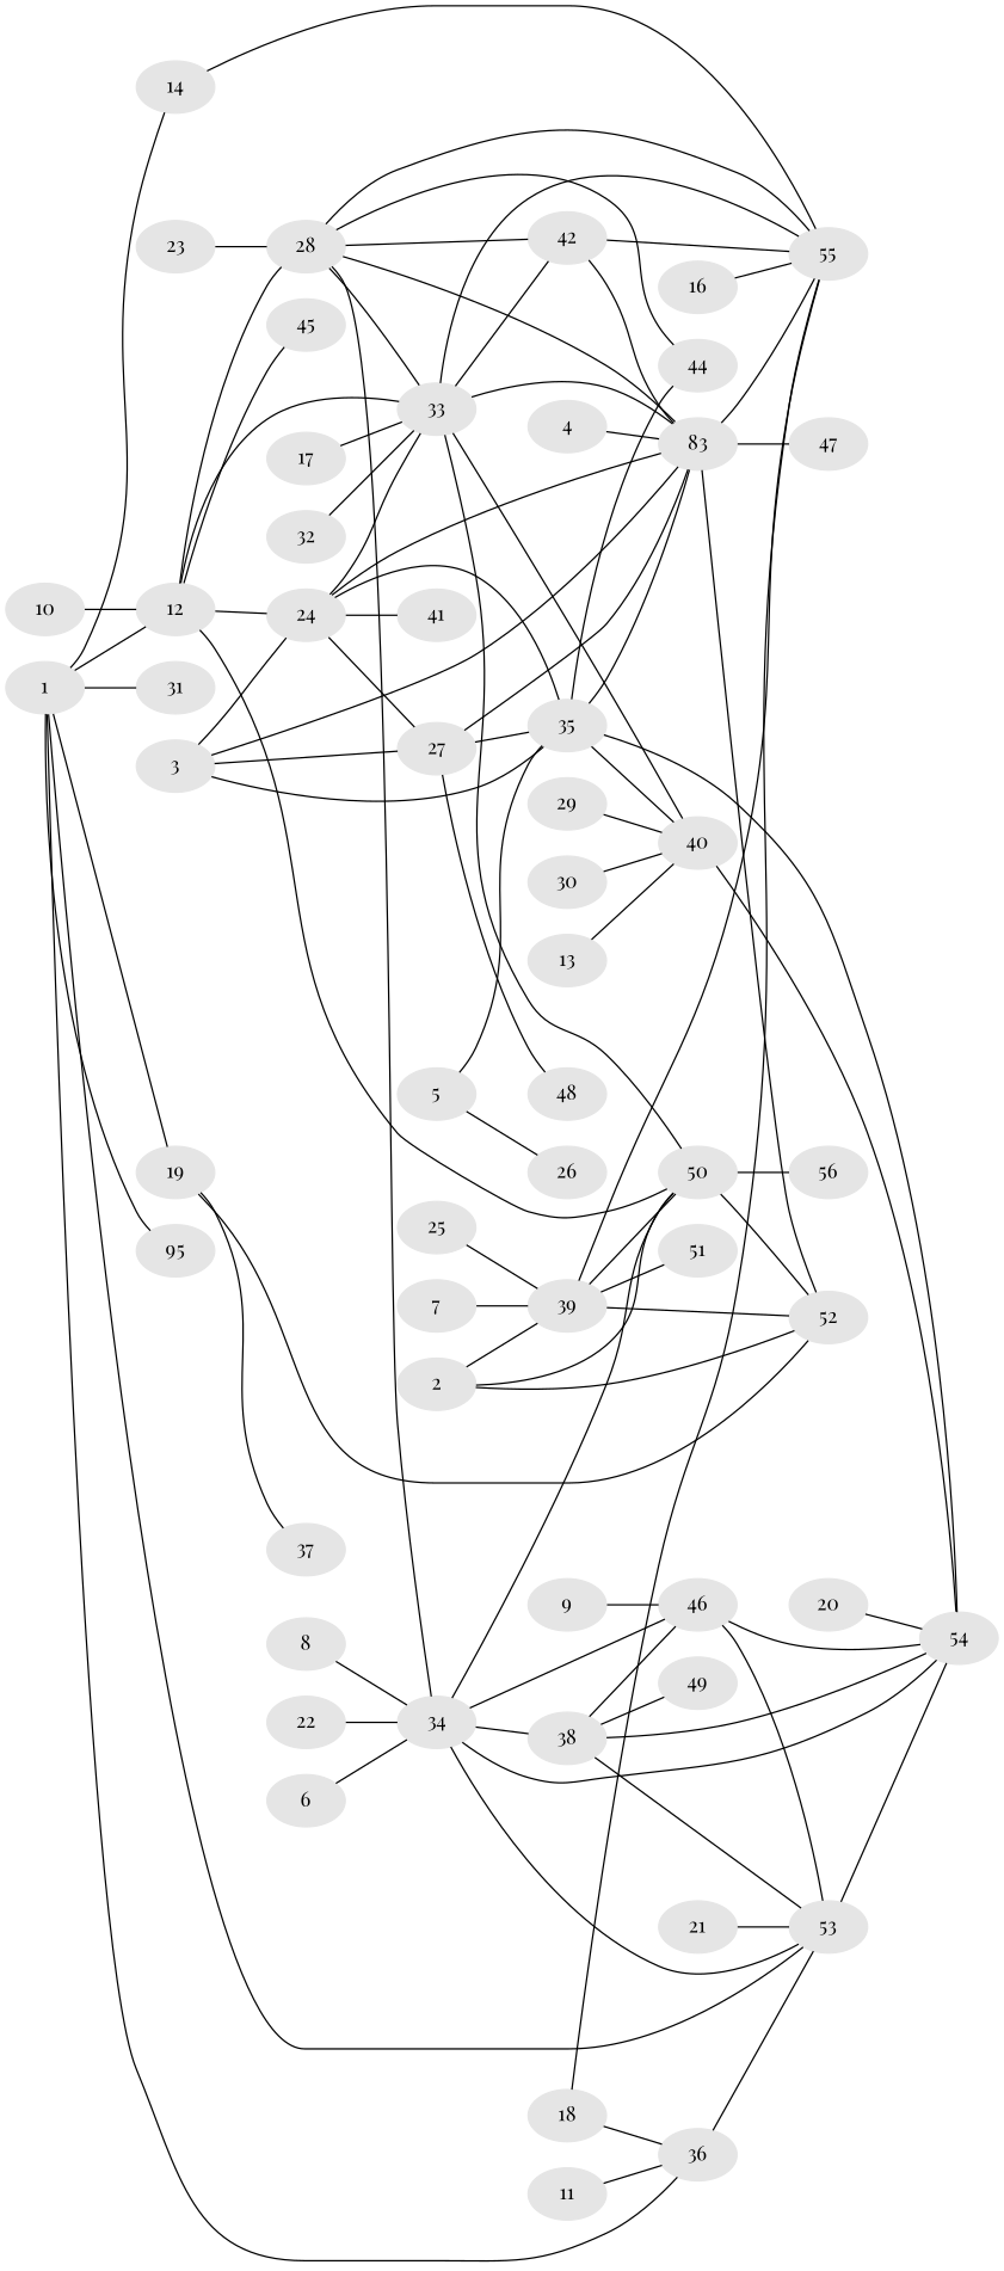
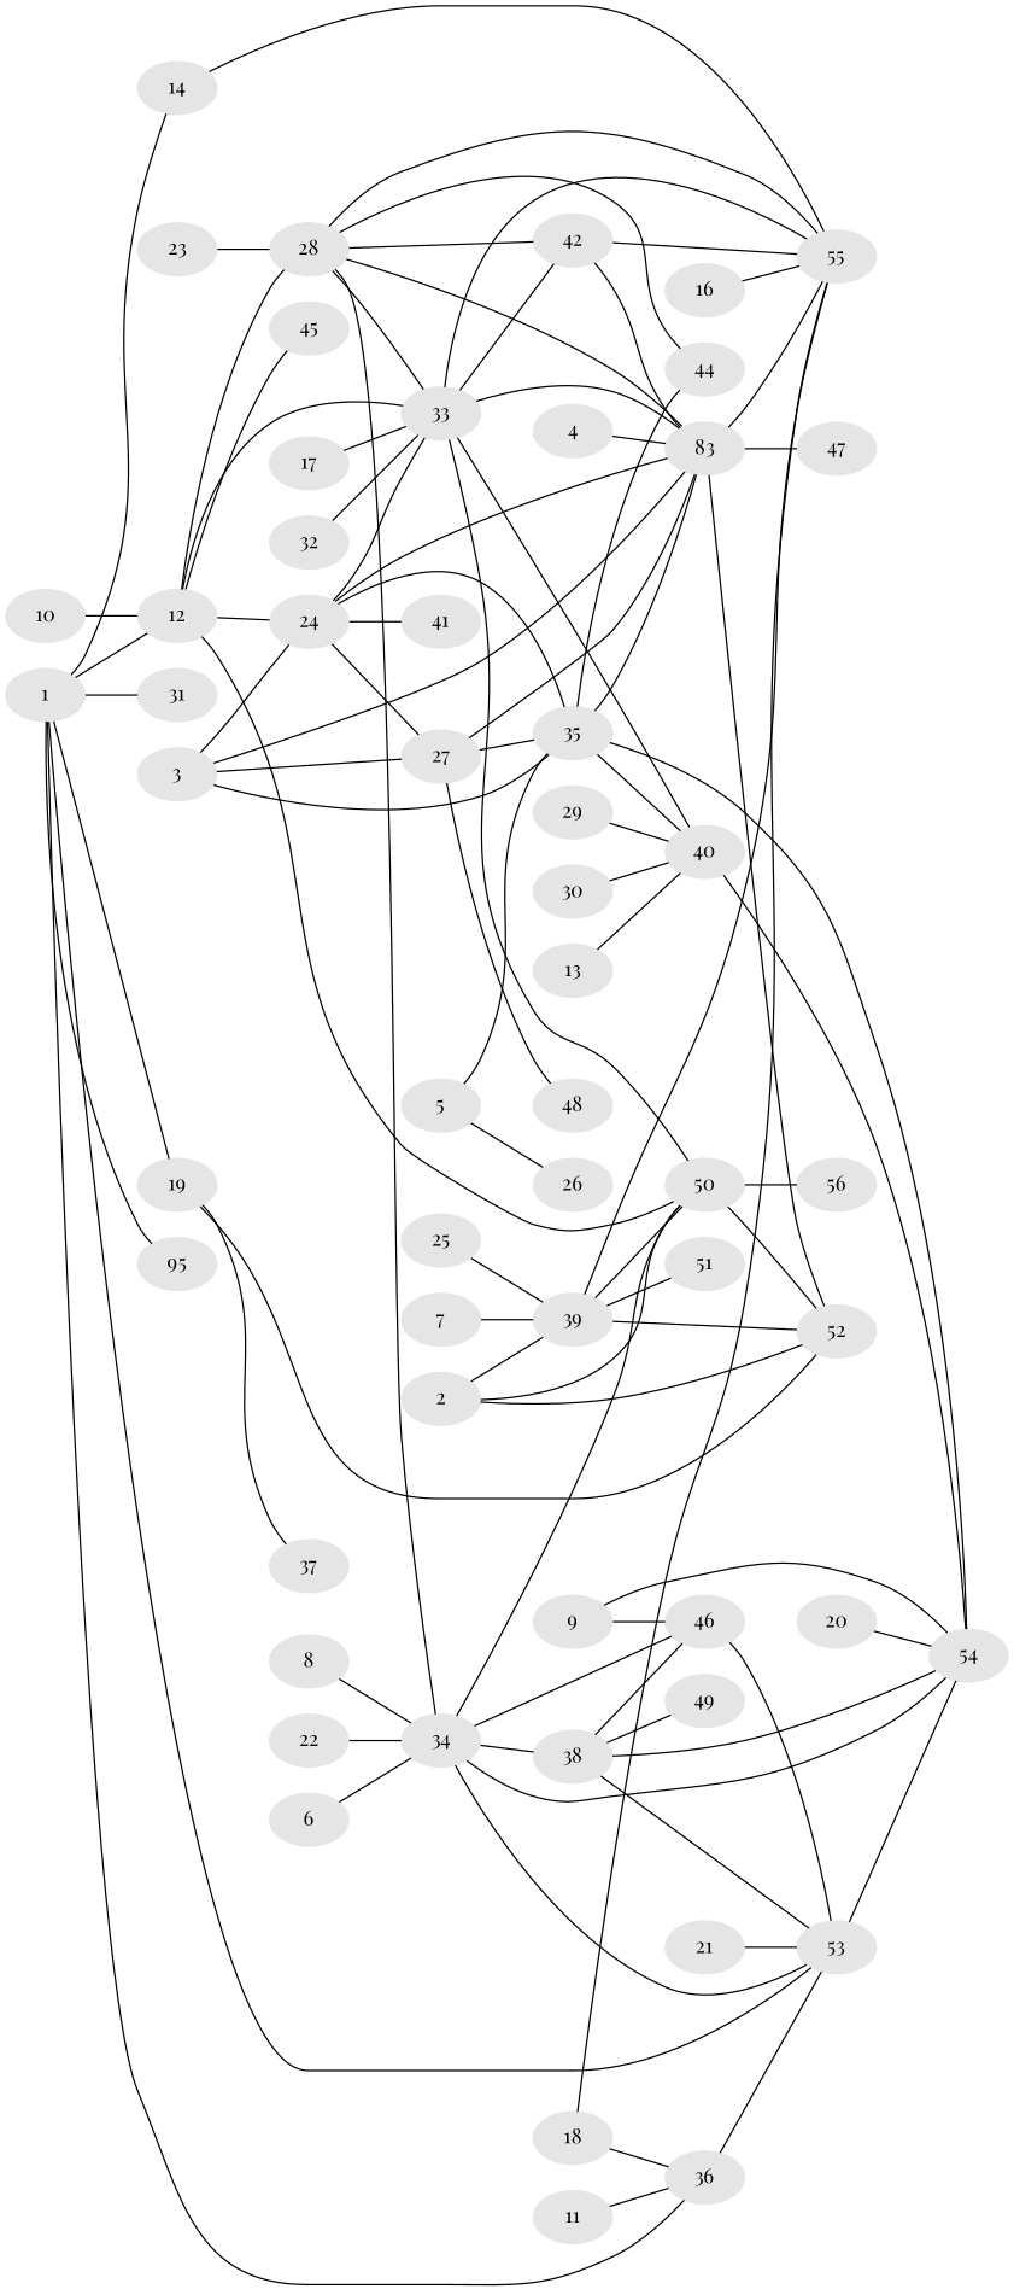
  graph {
    fontname="Playfair Display"
    rankdir=LR
    node [color=gray90 fontname="Playfair Display" style=filled]
    edge [fontname="Playfair Display" weight=1.0]
    1
    12
    14
    n4 [label=95]
    19
    31
    36
    53
    50
    24
    28
    33
    45
    55
    52
    37
    54
    2
    39
    51
    56
    3
    27
    35
    n25 [label=83]
    41
    48
    40
    44
    47
    4
    5
    26
    6
    34
    46
    38
    7
    8
    9
    10
    11
    42
    13
    16
    17
    18
    20
    21
    22
    23
    25
    29
    30
    32
    49
    1 -- 12 [weight=4.0]
    1 -- 14
    1 -- n4
    1 -- 19
    1 -- 31
    1 -- 36
    1 -- 53
    12 -- 50
    12 -- 24
    12 -- 28
    12 -- 33
    12 -- 45
    14 -- 55
    19 -- 52
    19 -- 37
    36 -- 53
    53 -- 54
    50 -- 52
    50 -- 56
    24 -- 33
    24 -- 27
    24 -- 35
    24 -- n25
    24 -- 41
    28 -- 33
    28 -- 55
    28 -- n25 [weight=2.0]
    28 -- 44
    28 -- 34
    28 -- 42
    33 -- 50
    33 -- 55
    33 -- n25
    33 -- 40
    33 -- 42
    2 -- 50
    2 -- 52
    2 -- 39 [weight=2.0]
    39 -- 50 [weight=2.0]
    39 -- 55
    39 -- 52 [weight=2.0]
    39 -- 51
    3 -- 24
    3 -- 27
    3 -- 35
    3 -- n25
    27 -- 35
    27 -- n25
    27 -- 48
    35 -- 54
    35 -- n25
    35 -- 40
    35 -- 44
    n25 -- 55
    n25 -- 52
    n25 -- 47
    40 -- 54
    4 -- n25
    5 -- 35
    5 -- 26
    6 -- 34
    34 -- 53
    34 -- 50
    34 -- 54
    34 -- 46
    34 -- 38
    46 -- 53
-   46 -- 54
+   9 -- 54
    38 -- 53
    38 -- 54
    38 -- 46
    38 -- 49
    7 -- 39
    8 -- 34
    9 -- 46
    10 -- 12
    11 -- 36
    42 -- 55
    42 -- n25
    13 -- 40
    16 -- 55
    17 -- 33
    18 -- 36
    18 -- 55
    20 -- 54
    21 -- 53
    22 -- 34
    23 -- 28
    25 -- 39
    29 -- 40
    30 -- 40
    32 -- 33
  }
